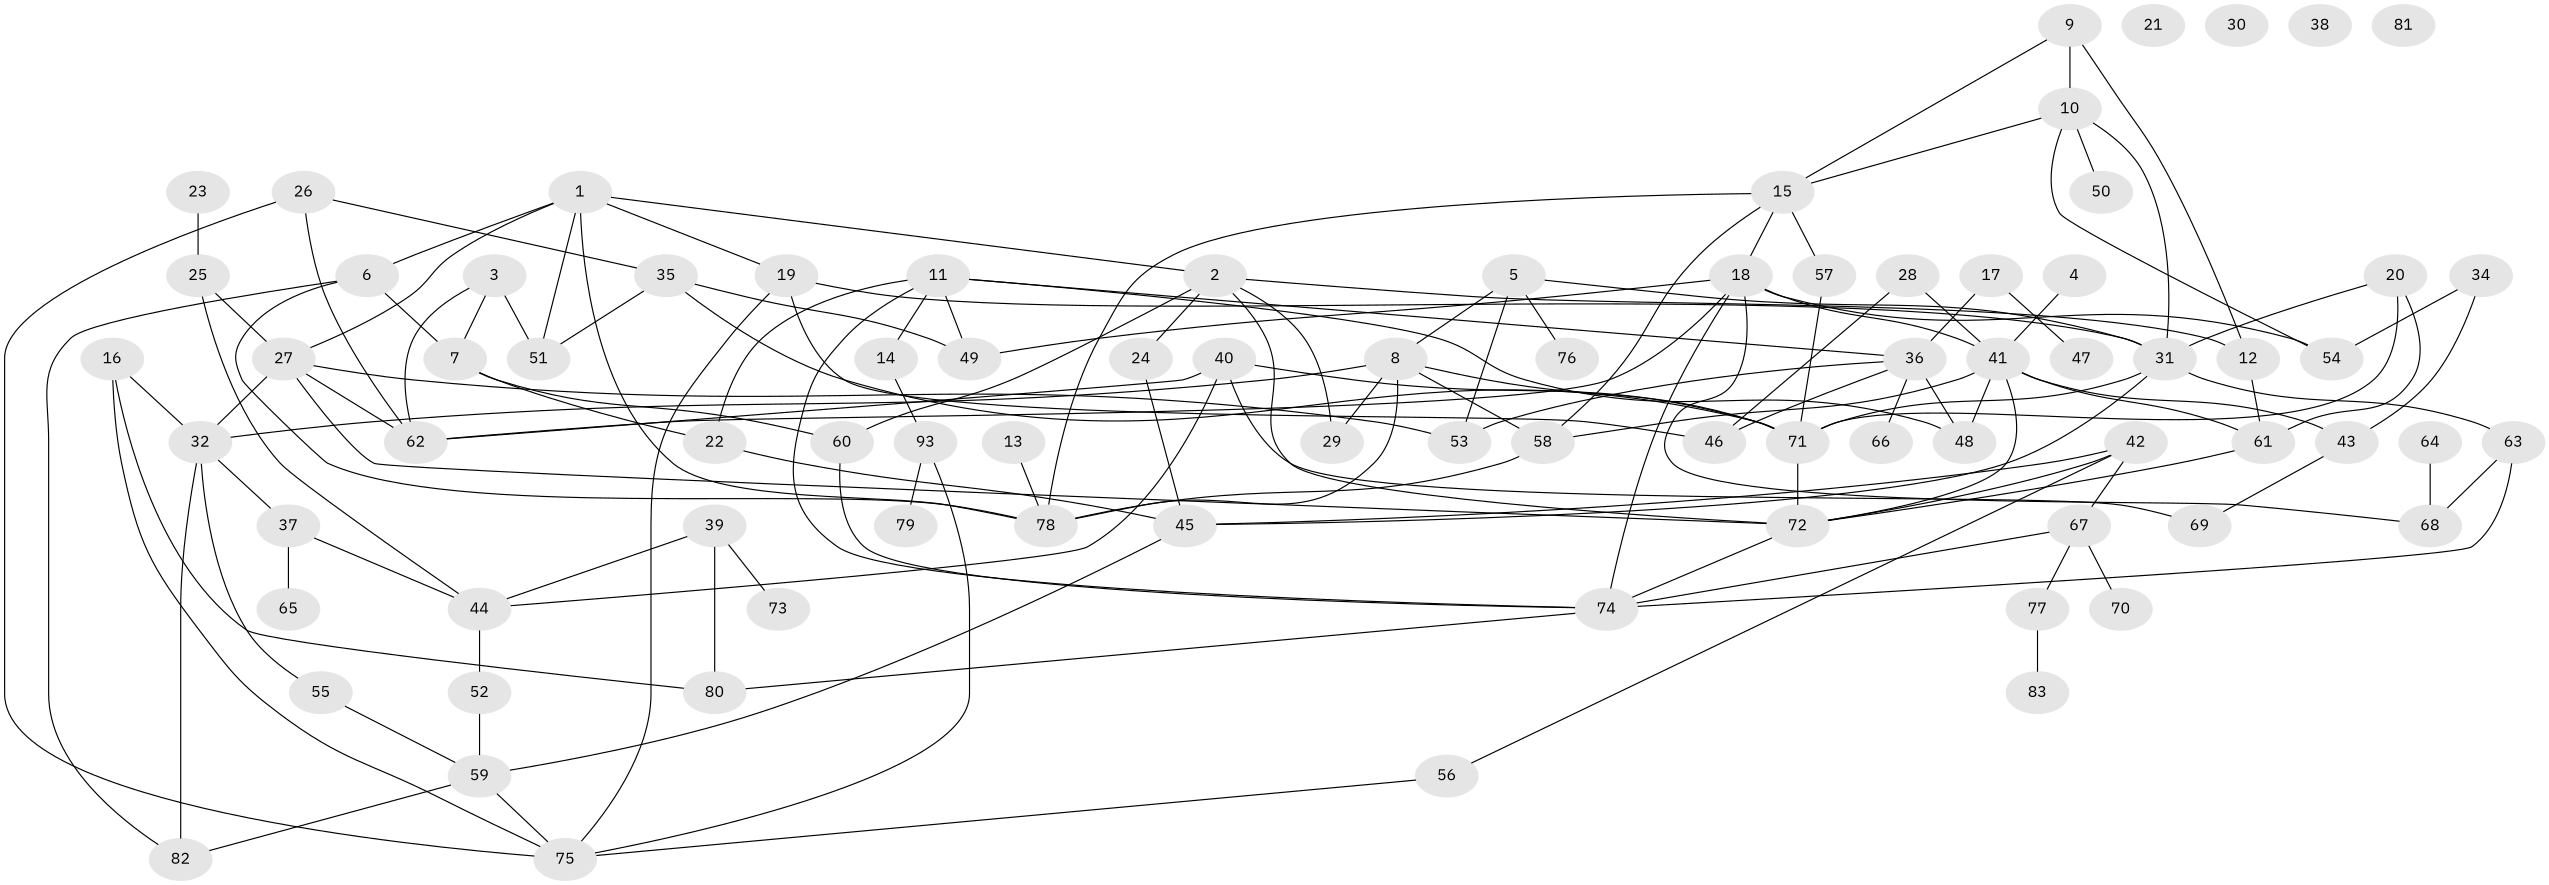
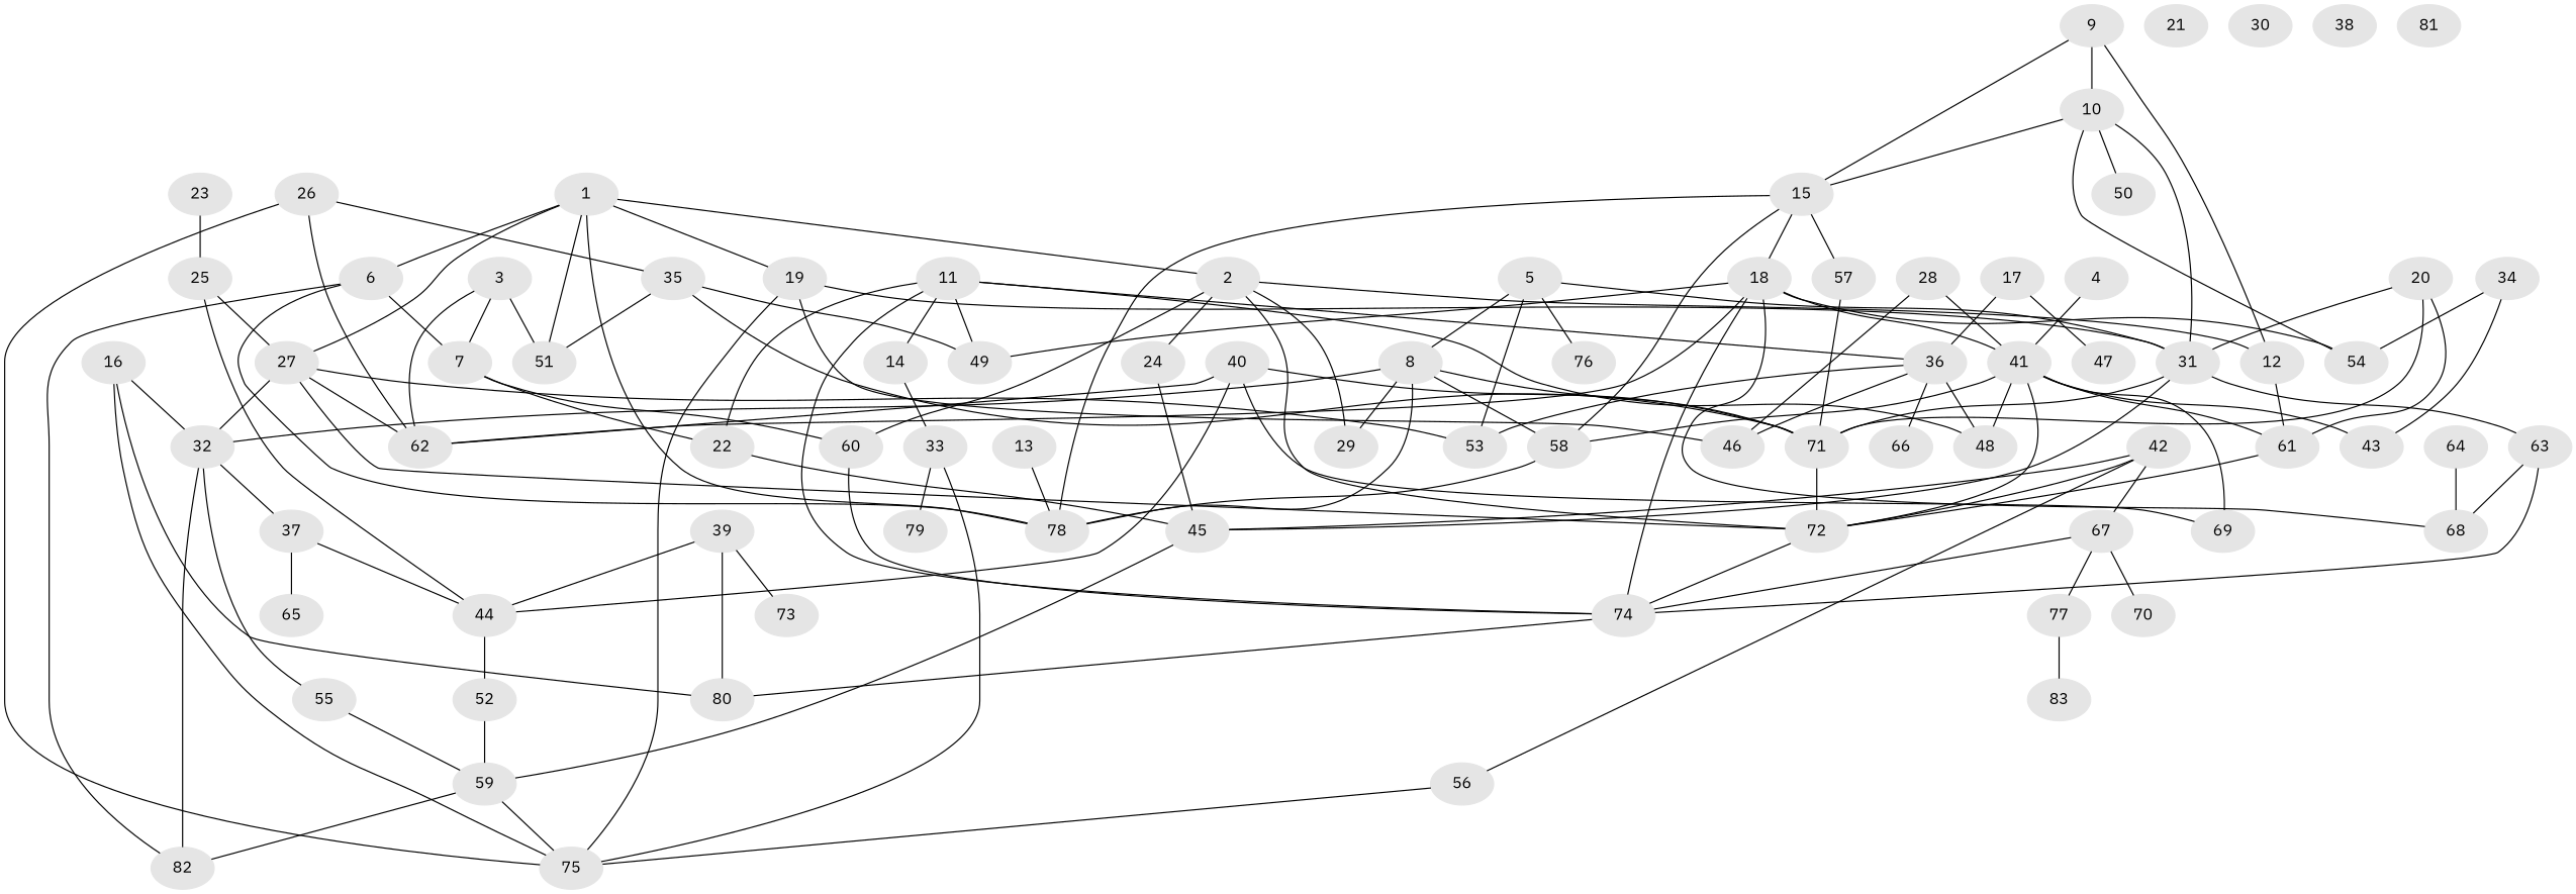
  graph {
    fontname="IBM Plex Sans"
    node [color=gray90 fontname="IBM Plex Sans" style=filled]
    edge [fontname="IBM Plex Sans"]
    1
    2
    6
    19
    27
    51
    78
    12
    24
    29
    60
    72
    7
    82
    31
    75
    46
    62
    53
    32
    61
    45
    74
    3
    22
    4
    41
    58
    48
    43
    5
    8
    76
    71
    63
    37
    55
    9
    10
    15
    50
    54
    18
    57
    11
    14
    36
    49
-   33 [label=93]
+   33
    66
    80
    13
    79
    68
    16
    17
    47
    20
    21
    59
    23
    25
    44
    52
    26
    35
    28
    30
    65
    34
    38
    39
    73
    40
    69
    42
    56
    67
    70
    77
    64
    83
    81
    1 -- 2
    1 -- 6
    1 -- 19
    1 -- 27
    1 -- 51
    1 -- 78
    2 -- 12
    2 -- 24
    2 -- 29
    2 -- 60
    2 -- 72
    6 -- 78
    6 -- 7
    6 -- 82
    19 -- 31
    19 -- 75
    19 -- 46
    27 -- 72
    27 -- 62
    27 -- 53
    27 -- 32
    12 -- 61
    24 -- 45
    60 -- 74
    72 -- 74
    7 -- 60
    7 -- 22
    31 -- 45
    31 -- 71
    31 -- 63
    32 -- 82
    32 -- 37
    32 -- 55
    61 -- 72
    45 -- 59
    74 -- 80
    3 -- 51
    3 -- 7
    3 -- 62
    22 -- 45
    4 -- 41
    41 -- 72
    41 -- 61
    41 -- 58
    41 -- 48
    41 -- 43
    58 -- 78
-   43 -- 69
+   41 -- 69
    5 -- 31
    5 -- 53
    5 -- 8
    5 -- 76
    8 -- 78
    8 -- 29
    8 -- 32
    8 -- 58
    8 -- 71
    71 -- 72
    63 -- 74
    63 -- 68
    37 -- 44
    37 -- 65
    55 -- 59
    9 -- 12
    9 -- 10
    9 -- 15
    10 -- 31
    10 -- 15
    10 -- 50
    10 -- 54
    15 -- 78
    15 -- 58
    15 -- 18
    15 -- 57
    18 -- 62
    18 -- 74
    18 -- 41
    18 -- 54
    18 -- 49
    18 -- 68
    57 -- 71
    11 -- 74
    11 -- 22
    11 -- 48
    11 -- 14
    11 -- 36
    11 -- 49
    14 -- 33
    36 -- 46
    36 -- 53
    36 -- 48
    36 -- 66
    33 -- 75
    33 -- 79
    13 -- 78
    16 -- 75
    16 -- 32
    16 -- 80
    17 -- 36
    17 -- 47
    20 -- 31
    20 -- 61
    20 -- 71
    59 -- 82
    59 -- 75
    23 -- 25
    25 -- 27
    25 -- 44
    44 -- 52
    52 -- 59
    26 -- 75
    26 -- 62
    26 -- 35
    35 -- 51
    35 -- 71
    35 -- 49
    28 -- 46
    28 -- 41
    34 -- 43
    34 -- 54
    39 -- 80
    39 -- 44
    39 -- 73
    40 -- 62
    40 -- 71
    40 -- 44
    40 -- 69
    42 -- 72
    42 -- 45
    42 -- 56
    42 -- 67
    56 -- 75
    67 -- 74
    67 -- 70
    67 -- 77
    77 -- 83
    64 -- 68
  }
